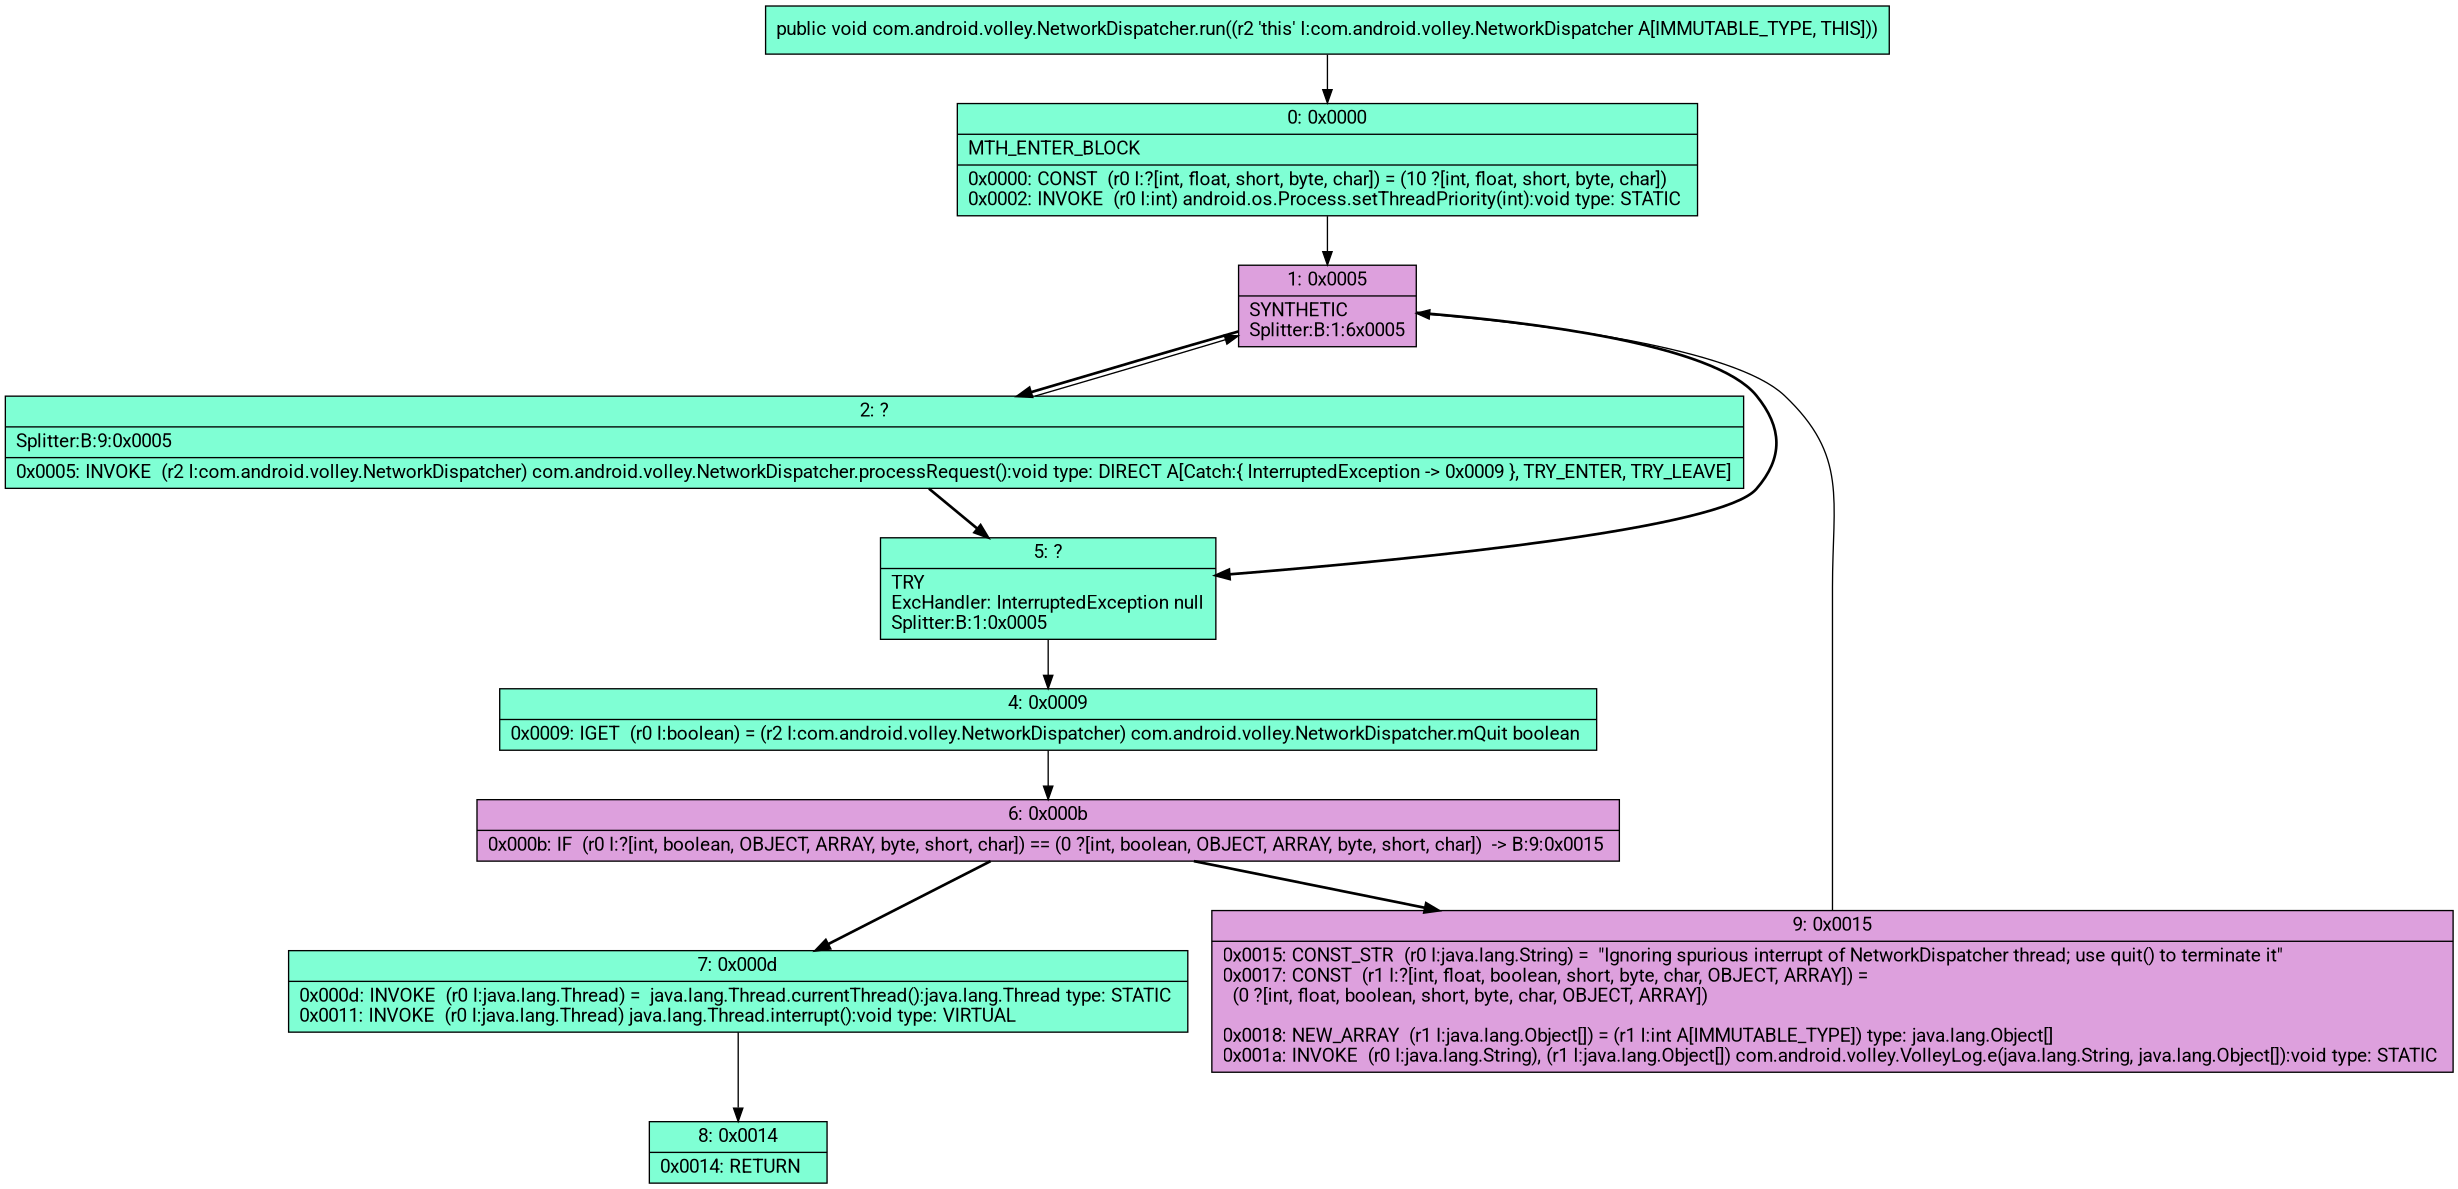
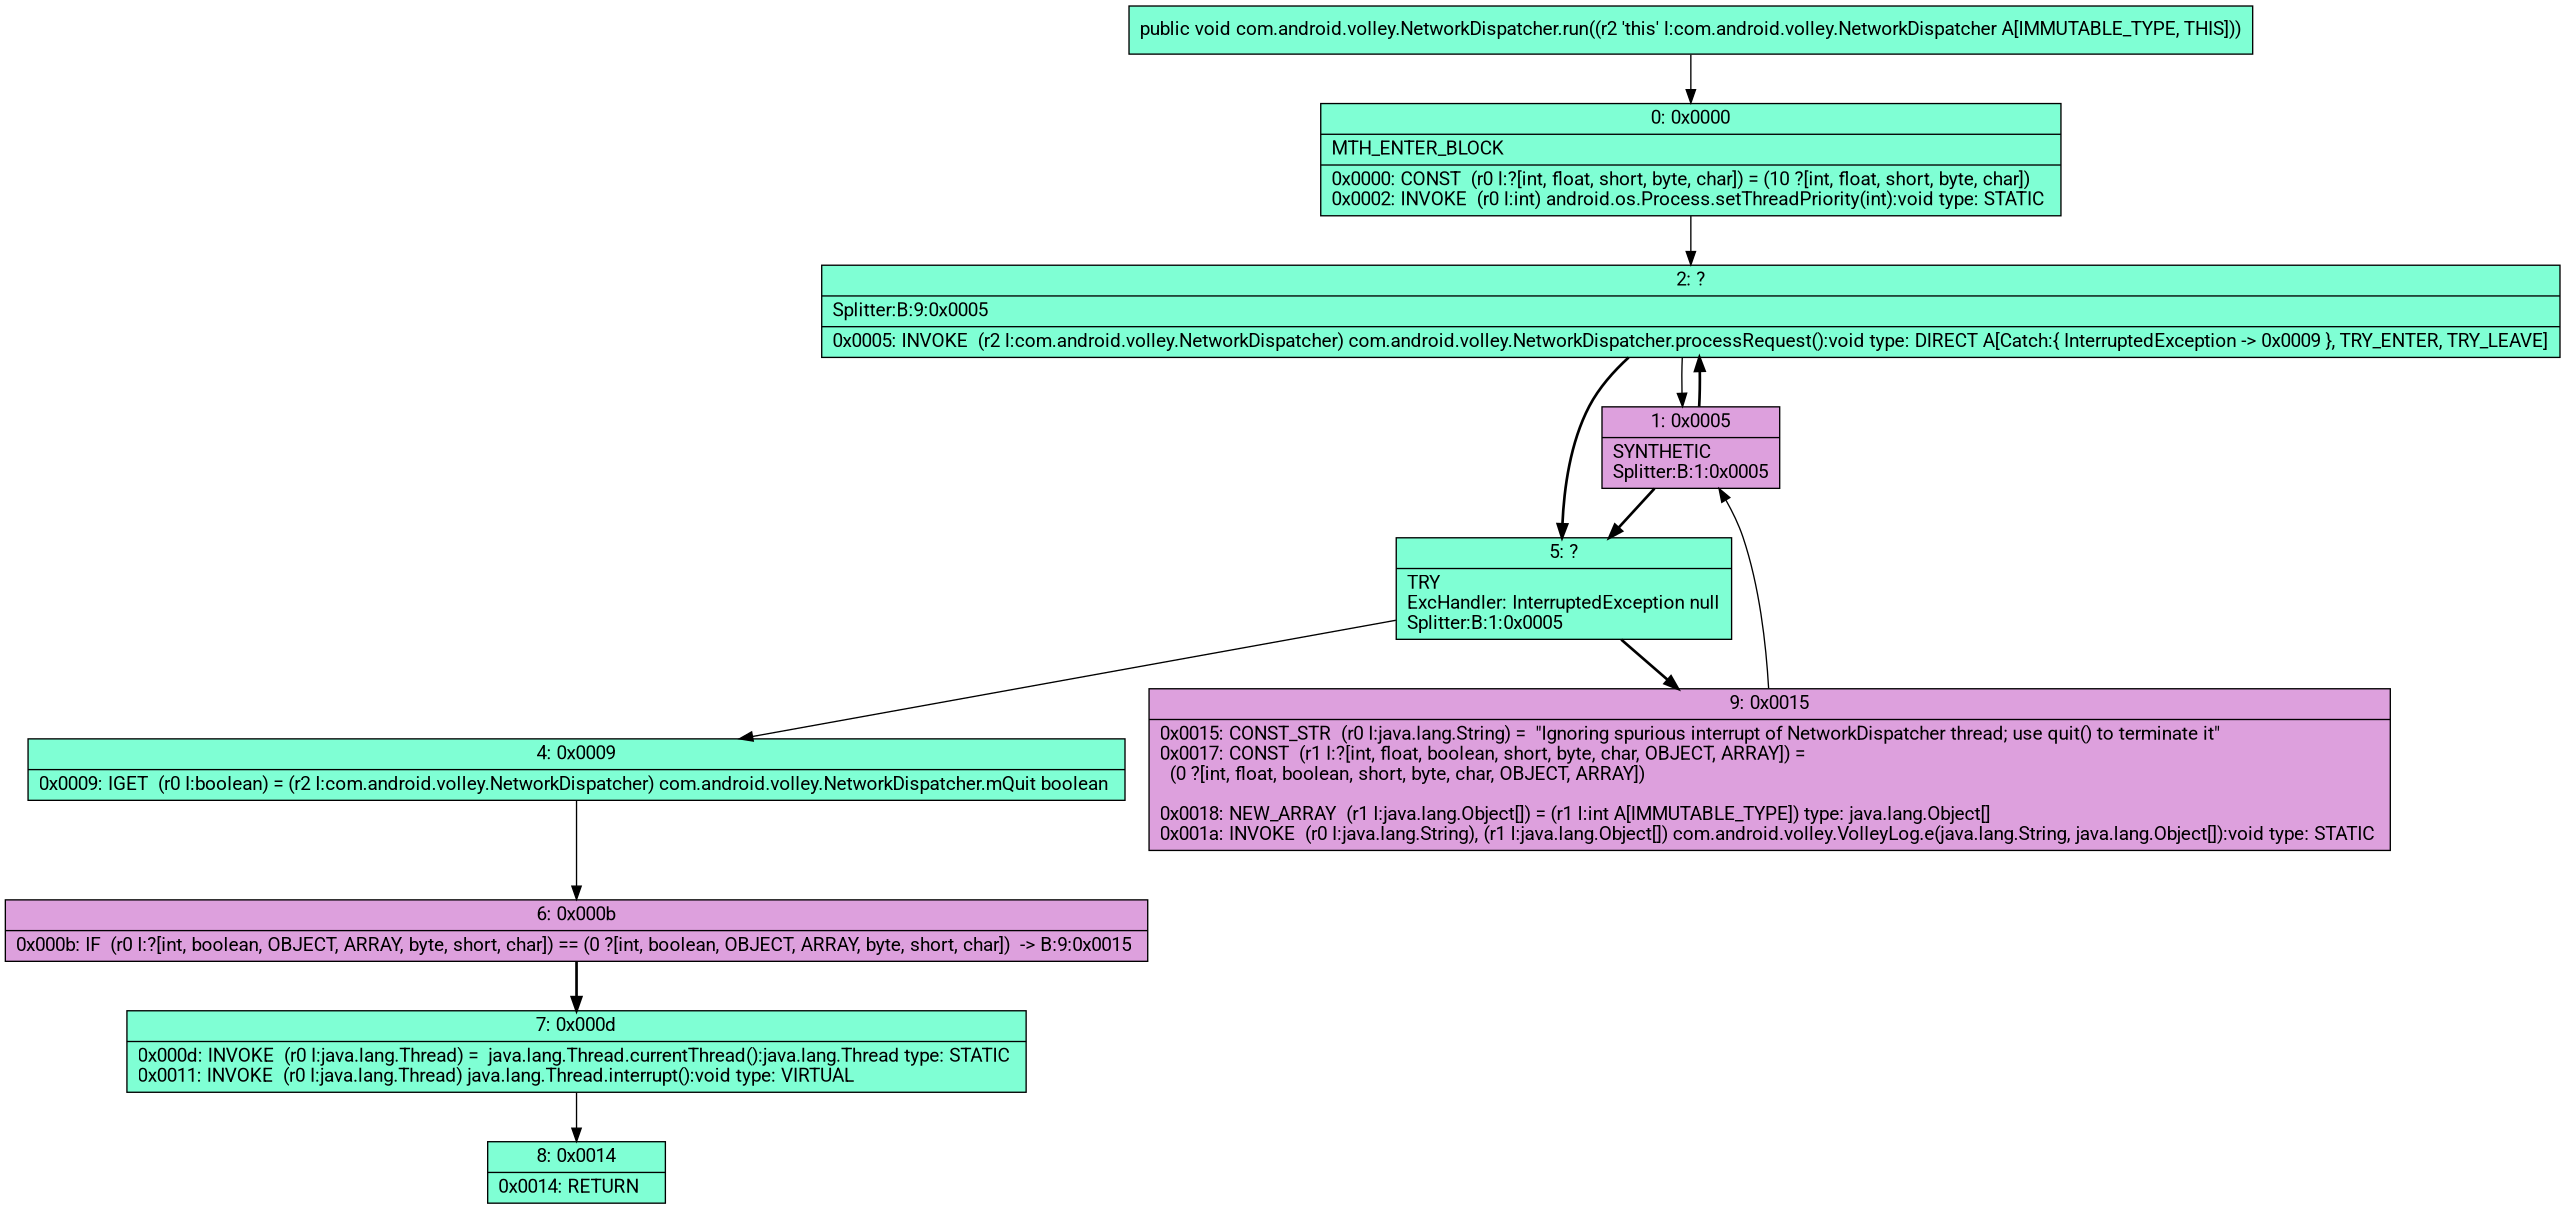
  digraph {
    fontname=Roboto
    node [fillcolor=aquamarine fontname=Roboto shape=record style=filled]
    edge [fontname=Roboto style=solid]
    n1 [label="{0\:\ 0x0000|MTH_ENTER_BLOCK\l|0x0000: CONST  (r0 I:?[int, float, short, byte, char]) = (10 ?[int, float, short, byte, char]) \l0x0002: INVOKE  (r0 I:int) android.os.Process.setThreadPriority(int):void type: STATIC \l}"]
-   n2 [fillcolor=plum label="{1\:\ 0x0005|SYNTHETIC\lSplitter:B:1:6x0005\l}"]
+   n2 [fillcolor=plum label="{1\:\ 0x0005|SYNTHETIC\lSplitter:B:1:0x0005\l}"]
    n3 [label="{2\:\ ?|Splitter:B:9:0x0005\l|0x0005: INVOKE  (r2 I:com.android.volley.NetworkDispatcher) com.android.volley.NetworkDispatcher.processRequest():void type: DIRECT A[Catch:\{ InterruptedException \-\> 0x0009 \}, TRY_ENTER, TRY_LEAVE]\l}"]
    n4 [label="{5\:\ ?|TRY\lExcHandler: InterruptedException null\lSplitter:B:1:0x0005\l}"]
    n5 [label="{4\:\ 0x0009|0x0009: IGET  (r0 I:boolean) = (r2 I:com.android.volley.NetworkDispatcher) com.android.volley.NetworkDispatcher.mQuit boolean \l}"]
    n6 [fillcolor=plum label="{6\:\ 0x000b|0x000b: IF  (r0 I:?[int, boolean, OBJECT, ARRAY, byte, short, char]) == (0 ?[int, boolean, OBJECT, ARRAY, byte, short, char])  \-\> B:9:0x0015 \l}"]
    n7 [label="{7\:\ 0x000d|0x000d: INVOKE  (r0 I:java.lang.Thread) =  java.lang.Thread.currentThread():java.lang.Thread type: STATIC \l0x0011: INVOKE  (r0 I:java.lang.Thread) java.lang.Thread.interrupt():void type: VIRTUAL \l}"]
    n8 [fillcolor=plum label="{9\:\ 0x0015|0x0015: CONST_STR  (r0 I:java.lang.String) =  \"Ignoring spurious interrupt of NetworkDispatcher thread; use quit() to terminate it\" \l0x0017: CONST  (r1 I:?[int, float, boolean, short, byte, char, OBJECT, ARRAY]) = \l  (0 ?[int, float, boolean, short, byte, char, OBJECT, ARRAY])\l \l0x0018: NEW_ARRAY  (r1 I:java.lang.Object[]) = (r1 I:int A[IMMUTABLE_TYPE]) type: java.lang.Object[] \l0x001a: INVOKE  (r0 I:java.lang.String), (r1 I:java.lang.Object[]) com.android.volley.VolleyLog.e(java.lang.String, java.lang.Object[]):void type: STATIC \l}"]
    n9 [label="{8\:\ 0x0014|0x0014: RETURN   \l}"]
    n10 [label="{public void com.android.volley.NetworkDispatcher.run((r2 'this' I:com.android.volley.NetworkDispatcher A[IMMUTABLE_TYPE, THIS])) }"]
-   n1 -> n2
+   n1 -> n3
    n2 -> n3 [style=bold]
    n2 -> n4 [style=bold]
    n3 -> n2
    n3 -> n4 [style=bold]
    n4 -> n5
    n5 -> n6
    n6 -> n7 [style=bold]
-   n6 -> n8 [style=bold]
+   n4 -> n8 [style=bold]
    n7 -> n9
    n8 -> n2
    n10 -> n1
  }
